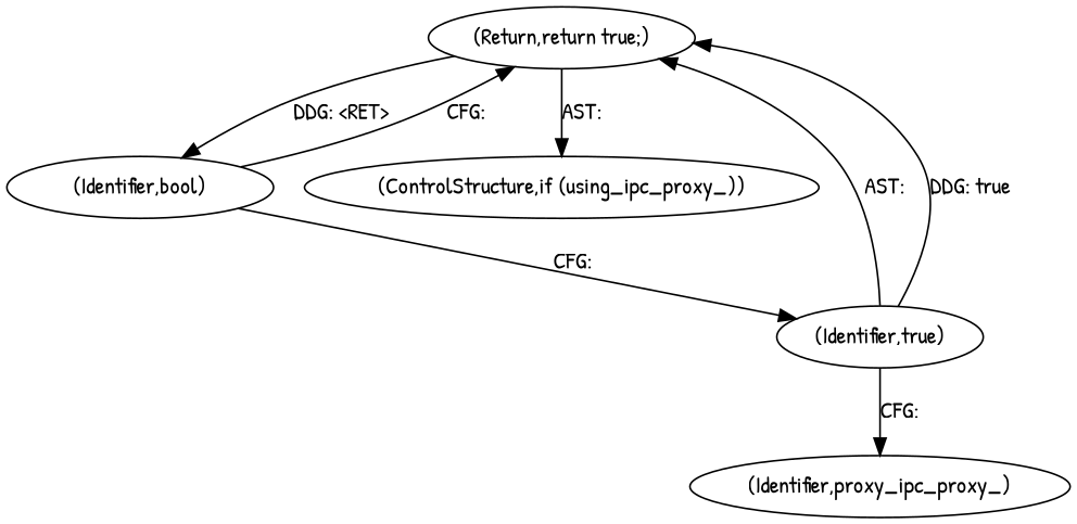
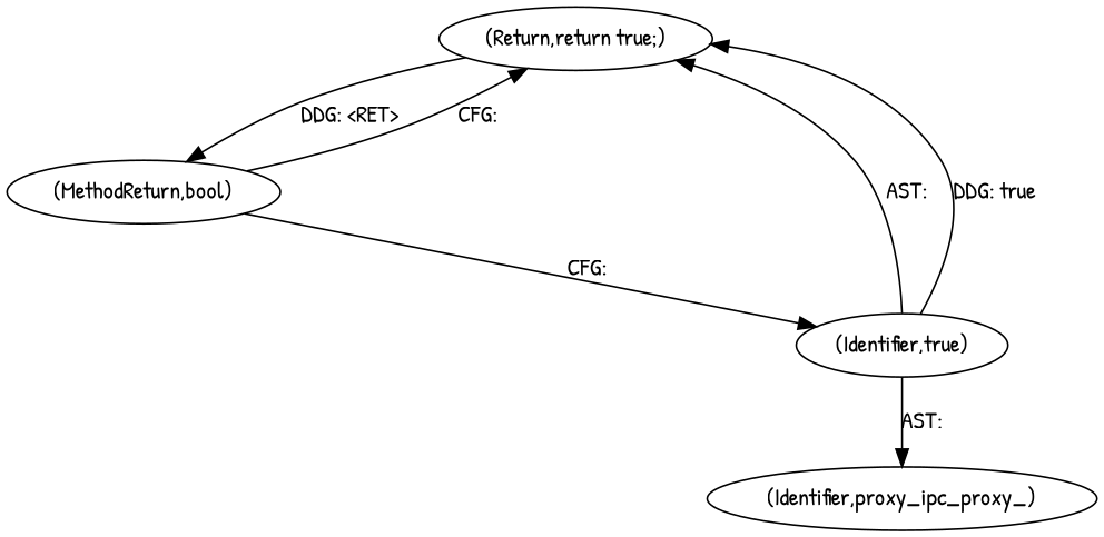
  digraph {
    fontname="Patrick Hand"
    node [fontname="Patrick Hand"]
    edge [fontname="Patrick Hand"]
    n1 [label="(Return,return true;)"]
-   n2 [label="(Identifier,bool)"]
-   n3 [label="(ControlStructure,if (using_ipc_proxy_))"]
+   n2 [label="(MethodReturn,bool)"]
    n4 [label="(Identifier,true)"]
    n5 [label="(Identifier,proxy_ipc_proxy_)"]
    n1 -> n2 [label="DDG: <RET>"]
-   n1 -> n3 [label="AST: "]
    n2 -> n1 [label="CFG: "]
    n2 -> n4 [label="CFG: "]
    n4 -> n1 [label="AST: "]
    n4 -> n1 [label="DDG: true"]
-   n4 -> n5 [label="CFG: "]
+   n4 -> n5 [label="AST: "]
  }
